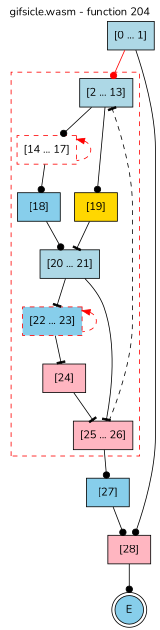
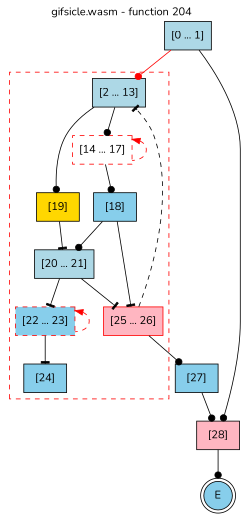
  digraph {
    fontname=Nunito
    label="gifsicle.wasm - function 204"
    labelfontcolor=black
    labelfontname=Helvetica
    labelfontsize=16
    labelloc=t
    node [color=black fillcolor=skyblue fontname=Nunito shape=box style="solid,filled"]
    edge [arrowhead=dot fontname=Nunito]
    n1 [fillcolor=lightblue label="[2 ... 13]"]
    n2 [color=red fillcolor=white label="[14 ... 17]" style="dashed,filled"]
    n3 [label="[18]"]
    n4 [fillcolor=gold label="[19]"]
    n5 [fillcolor=lightblue label="[20 ... 21]"]
    n6 [color=red label="[22 ... 23]" style="dashed,filled"]
-   n7 [fillcolor=lightpink label="[24]"]
-   n8 [fillcolor=lightpink label="[25 ... 26]"]
+   n7 [label="[24]"]
+   n8 [color=red fillcolor=lightpink label="[25 ... 26]"]
    n9 [label="[27]"]
    E [shape=doublecircle style=filled color=""]
    n11 [fillcolor=lightblue label="[0 ... 1]"]
    n12 [fillcolor=lightpink label="[28]"]
    subgraph cluster_1 {
      color=red
      label=""
      style=dashed
      n1
      n2
      n3
      n4
      n5
      n6
      n7
      n8
    }
    n1 -> n2
    n1 -> n4
    n2 -> n2 [color=red dir=back style=dashed arrowhead=""]
    n2 -> n3
    n3 -> n5
    n4 -> n5 [arrowhead=tee]
    n5 -> n6 [arrowhead=tee]
    n5 -> n8 [arrowhead=tee]
    n6 -> n6 [color=red dir=back style=dashed arrowhead=""]
    n6 -> n7 [arrowhead=tee]
-   n7 -> n8 [arrowhead=tee]
+   n3 -> n8 [arrowhead=tee]
    n8 -> n1 [arrowhead=tee color=black style=dashed]
    n8 -> n9
    n9 -> n12
    n11 -> n1 [color=red]
    n11 -> n12
    n12 -> E
  }
